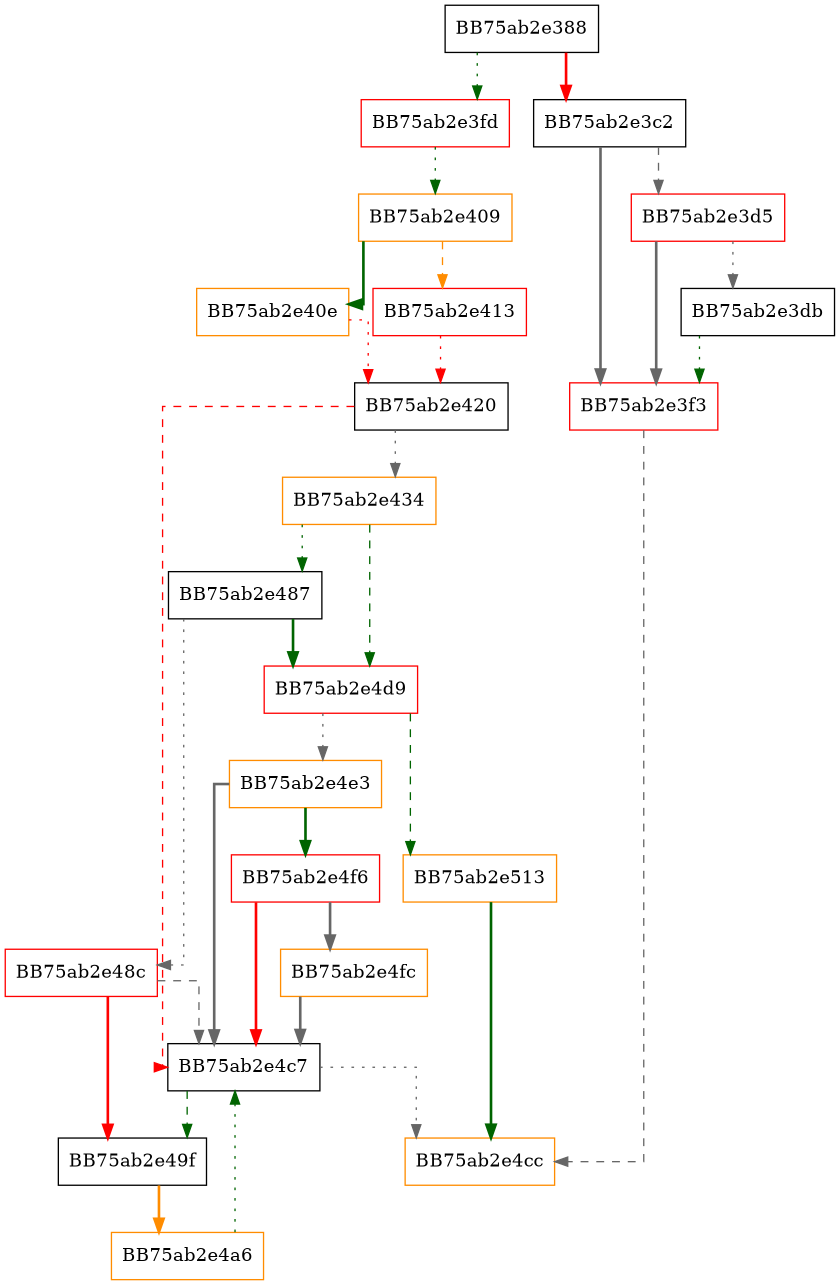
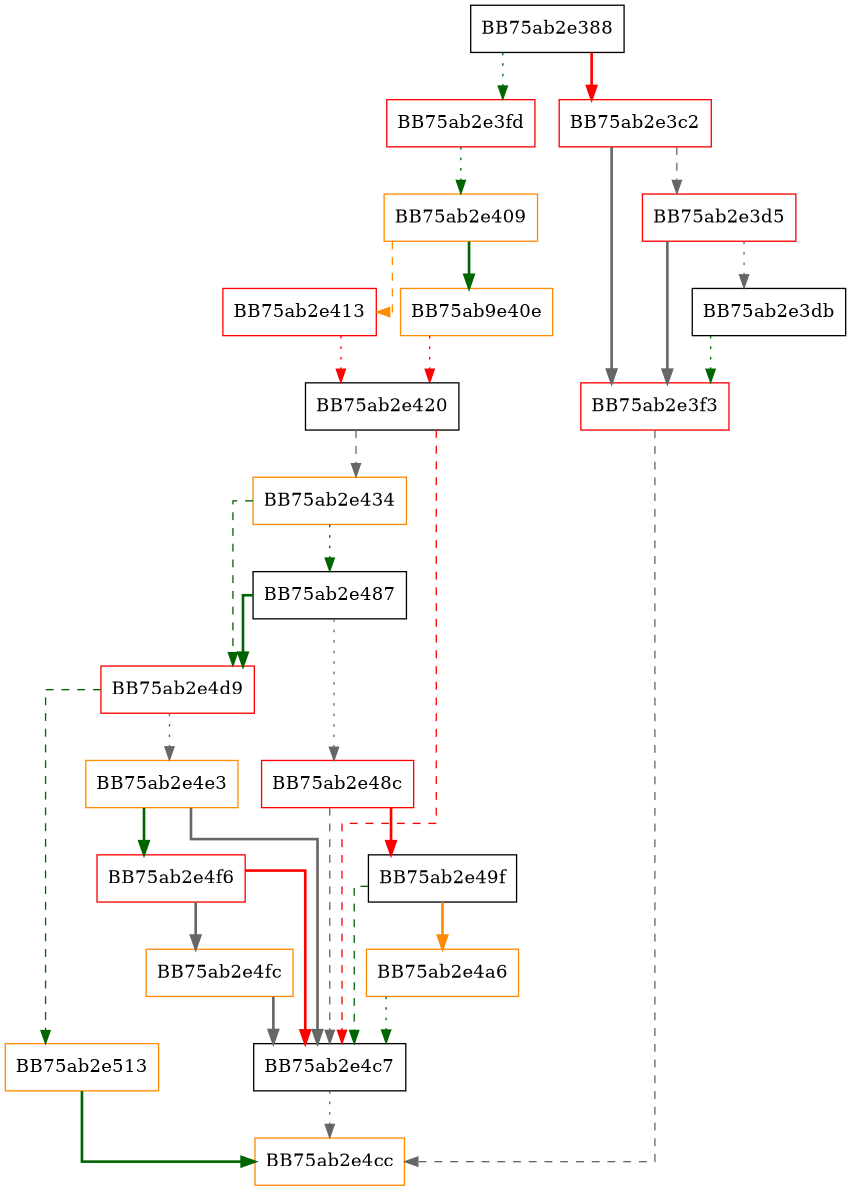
  digraph {
    splines=ortho
    node [color=darkorange shape=box]
    edge [color=gray40 style=bold]
    BB75ab2e3fd [color=red]
    BB75ab2e388 [color=black]
-   BB75ab2e3c2 [color=black]
+   BB75ab2e3c2 [color=red]
    BB75ab2e409
    BB75ab2e3f3 [color=red]
    BB75ab2e3d5 [color=red]
    BB75ab2e413 [color=red]
-   BB75ab2e40e
+   BB75ab2e40e [label=BB75ab9e40e]
    BB75ab2e4cc
    BB75ab2e3db [color=black]
    BB75ab2e420 [color=black]
    BB75ab2e4c7 [color=black]
    BB75ab2e434
    BB75ab2e4d9 [color=red]
    BB75ab2e487 [color=black]
    BB75ab2e513
    BB75ab2e4e3
    BB75ab2e48c [color=red]
    BB75ab2e4f6 [color=red]
    BB75ab2e49f [color=black]
    BB75ab2e4a6
    BB75ab2e4fc
    BB75ab2e3fd -> BB75ab2e409 [color=darkgreen style=dotted]
    BB75ab2e388 -> BB75ab2e3fd [color=darkgreen style=dotted]
    BB75ab2e388 -> BB75ab2e3c2 [color=red]
    BB75ab2e3c2 -> BB75ab2e3f3
    BB75ab2e3c2 -> BB75ab2e3d5 [style=dashed]
    BB75ab2e409 -> BB75ab2e413 [color=darkorange style=dashed]
    BB75ab2e409 -> BB75ab2e40e [color=darkgreen]
    BB75ab2e3f3 -> BB75ab2e4cc [style=dashed]
    BB75ab2e3d5 -> BB75ab2e3f3
    BB75ab2e3d5 -> BB75ab2e3db [style=dotted]
    BB75ab2e413 -> BB75ab2e420 [color=red style=dotted]
    BB75ab2e40e -> BB75ab2e420 [color=red style=dotted]
    BB75ab2e3db -> BB75ab2e3f3 [color=darkgreen style=dotted]
    BB75ab2e420 -> BB75ab2e4c7 [color=red style=dashed]
-   BB75ab2e420 -> BB75ab2e434 [style=dotted]
+   BB75ab2e420 -> BB75ab2e434 [style=dashed]
    BB75ab2e4c7 -> BB75ab2e4cc [style=dotted]
    BB75ab2e434 -> BB75ab2e4d9 [color=darkgreen style=dashed]
    BB75ab2e434 -> BB75ab2e487 [color=darkgreen style=dotted]
    BB75ab2e4d9 -> BB75ab2e513 [color=darkgreen style=dashed]
    BB75ab2e4d9 -> BB75ab2e4e3 [style=dotted]
    BB75ab2e487 -> BB75ab2e4d9 [color=darkgreen]
    BB75ab2e487 -> BB75ab2e48c [style=dotted]
    BB75ab2e513 -> BB75ab2e4cc [color=darkgreen]
    BB75ab2e4e3 -> BB75ab2e4c7
    BB75ab2e4e3 -> BB75ab2e4f6 [color=darkgreen]
    BB75ab2e48c -> BB75ab2e4c7 [style=dashed]
    BB75ab2e48c -> BB75ab2e49f [color=red]
    BB75ab2e4f6 -> BB75ab2e4c7 [color=red]
    BB75ab2e4f6 -> BB75ab2e4fc
-   BB75ab2e4c7 -> BB75ab2e49f [color=darkgreen style=dashed]
+   BB75ab2e49f -> BB75ab2e4c7 [color=darkgreen style=dashed]
    BB75ab2e49f -> BB75ab2e4a6 [color=darkorange]
    BB75ab2e4a6 -> BB75ab2e4c7 [color=darkgreen style=dotted]
    BB75ab2e4fc -> BB75ab2e4c7
  }
